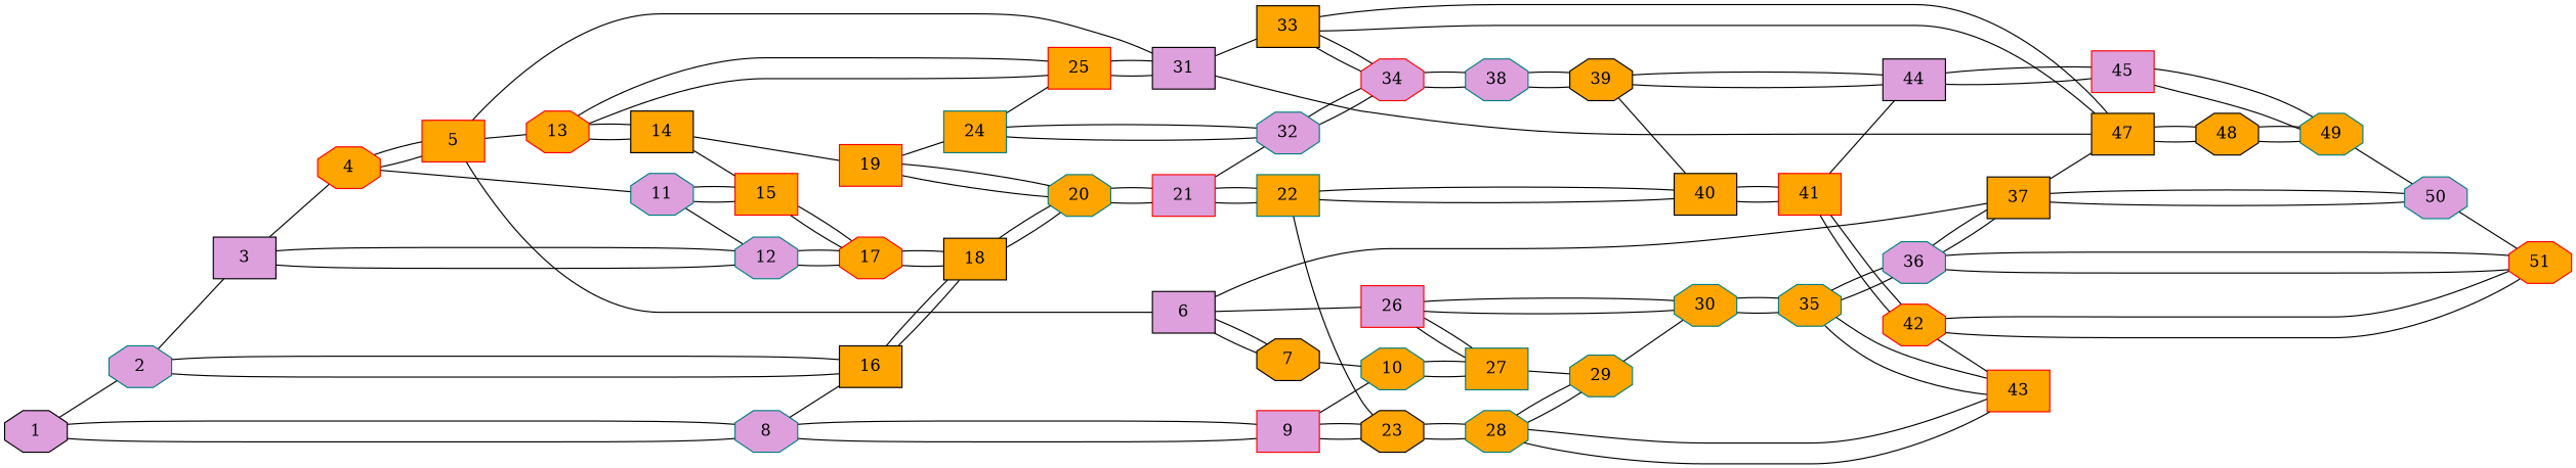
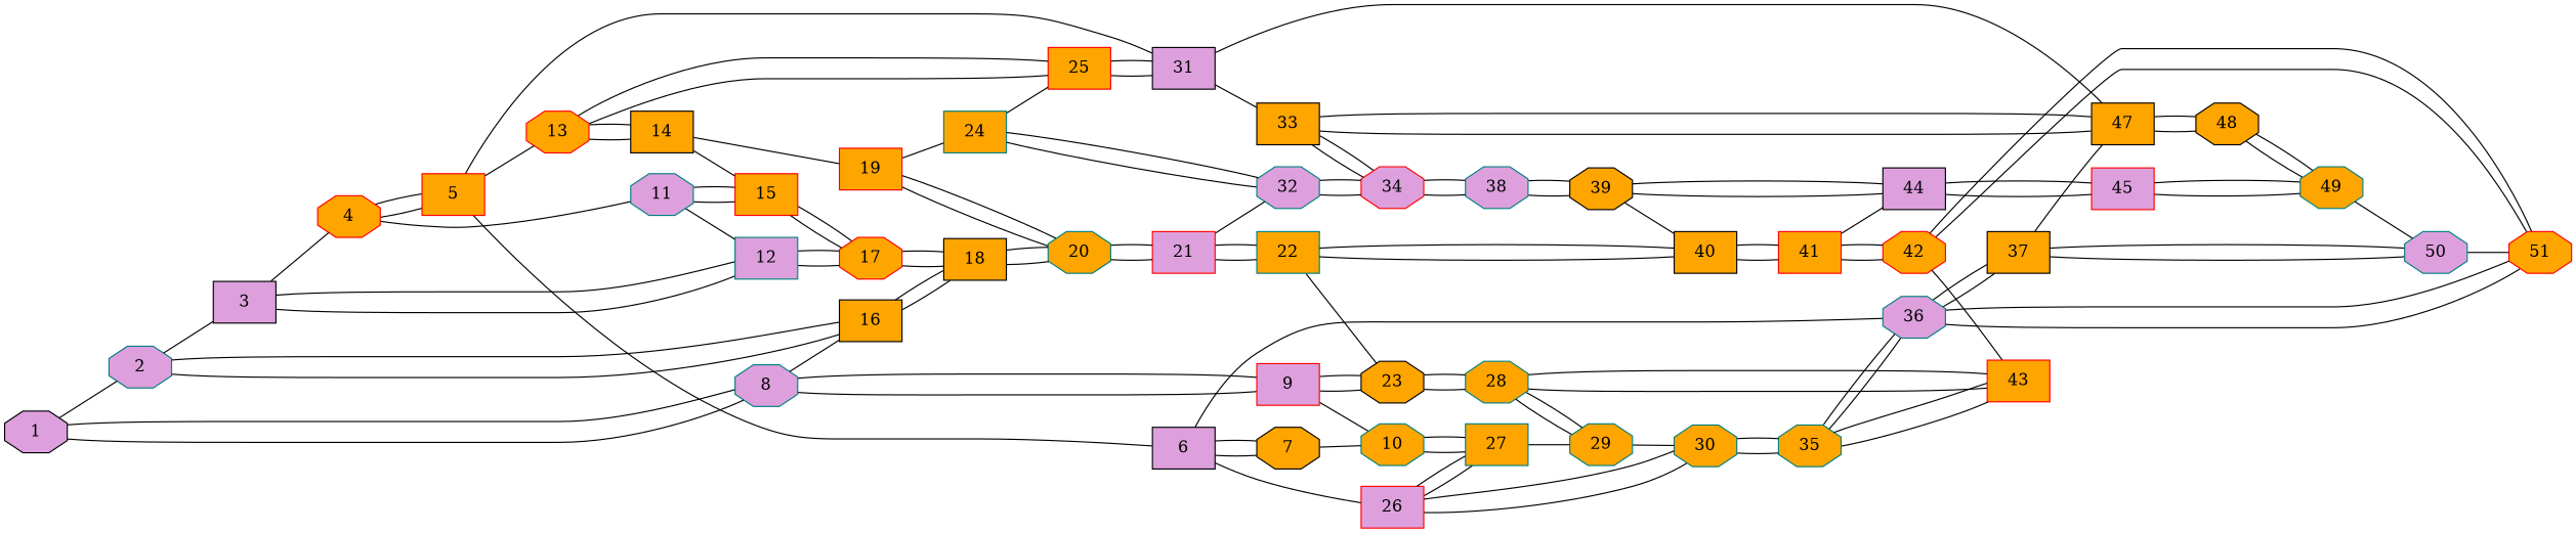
  graph {
    rankdir=LR
    node [color=teal fillcolor=orange shape=octagon style=filled]
    1 [color=black fillcolor=plum]
    2 [fillcolor=plum]
    8 [fillcolor=plum]
    3 [color=black fillcolor=plum shape=box]
    16 [color=black shape=box]
    9 [color=red fillcolor=plum shape=box]
    4 [color=red]
-   12 [fillcolor=plum]
+   12 [fillcolor=plum shape=box]
    18 [color=black shape=box]
    5 [color=red shape=box]
    11 [fillcolor=plum]
    17 [color=red]
    6 [color=black fillcolor=plum shape=box]
    13 [color=red]
    31 [color=black fillcolor=plum shape=box]
    15 [color=red shape=box]
    7 [color=black]
    26 [color=red fillcolor=plum shape=box]
    37 [color=black shape=box]
    14 [color=black shape=box]
    25 [color=red shape=box]
    33 [color=black shape=box]
    47 [color=black shape=box]
    10
    27 [shape=box]
    30
    50 [fillcolor=plum]
    23 [color=black]
    28
    29
    19 [color=red shape=box]
    20
    24 [shape=box]
    21 [color=red fillcolor=plum shape=box]
    32 [fillcolor=plum]
    22 [shape=box]
    40 [color=black shape=box]
    34 [color=red fillcolor=plum]
    41 [color=red shape=box]
    43 [color=red shape=box]
    35
    36 [fillcolor=plum]
    48 [color=black]
    38 [fillcolor=plum]
    39 [color=black]
    51 [color=red]
    44 [color=black fillcolor=plum shape=box]
    45 [color=red fillcolor=plum shape=box]
    42 [color=red]
    49
    1 -- 2
    1 -- 8
    1 -- 8
    2 -- 3
    2 -- 16
    2 -- 16
    8 -- 16
    8 -- 9
    8 -- 9
    3 -- 4
    3 -- 12
    3 -- 12
    16 -- 18
    16 -- 18
    9 -- 10
    9 -- 23
    9 -- 23
    4 -- 5
    4 -- 5
    4 -- 11
    12 -- 17
    12 -- 17
    18 -- 20
    18 -- 20
    5 -- 6
    5 -- 13
    5 -- 31
    11 -- 12
    11 -- 15
    11 -- 15
    17 -- 18
    17 -- 18
    6 -- 7
    6 -- 7
    6 -- 26
-   6 -- 37
+   6 -- 36
    13 -- 14
    13 -- 14
    13 -- 25
    13 -- 25
    31 -- 33
    31 -- 47
    15 -- 17
    15 -- 17
    7 -- 10
    26 -- 27
    26 -- 27
    26 -- 30
    26 -- 30
    37 -- 47
    37 -- 50
    37 -- 50
    14 -- 15
    14 -- 19
    25 -- 31
    25 -- 31
    33 -- 47
    33 -- 47
    33 -- 34
    33 -- 34
    47 -- 48
    47 -- 48
    10 -- 27
    10 -- 27
    27 -- 29
    30 -- 35
    30 -- 35
    50 -- 51
    23 -- 28
    23 -- 28
    28 -- 29
    28 -- 29
    28 -- 43
    28 -- 43
    29 -- 30
    19 -- 20
    19 -- 20
    19 -- 24
    20 -- 21
    20 -- 21
    24 -- 25
    24 -- 32
    24 -- 32
    21 -- 32
    21 -- 22
    21 -- 22
    32 -- 34
    32 -- 34
    22 -- 23
    22 -- 40
    22 -- 40
    40 -- 41
    40 -- 41
    34 -- 38
    34 -- 38
    41 -- 44
    41 -- 42
    41 -- 42
    35 -- 43
    35 -- 43
    35 -- 36
    35 -- 36
    36 -- 37
    36 -- 37
    36 -- 51
    36 -- 51
    48 -- 49
    48 -- 49
    38 -- 39
    38 -- 39
    39 -- 40
    39 -- 44
    39 -- 44
    44 -- 45
    44 -- 45
    45 -- 49
    45 -- 49
    42 -- 43
    42 -- 51
    42 -- 51
    49 -- 50
  }
